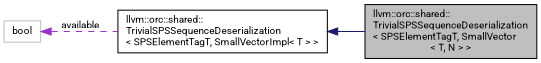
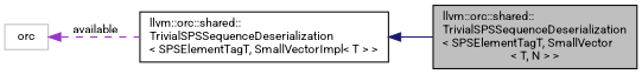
  digraph {
    rankdir=LR
    fontname=Roboto
    node [color=black fontname=Roboto fontsize=10 shape=record]
    edge [dir=back fontname=Roboto fontsize=10 labelfontname=Helvetica labelfontsize=10]
    n1 [fillcolor=grey75 fontcolor=black height=0.2 label="llvm::orc::shared::\lTrivialSPSSequenceDeserialization\l\< SPSElementTagT, SmallVector\l\< T, N \> \>" style=filled width=0.4]
    n2 [height=0.2 label="llvm::orc::shared::\lTrivialSPSSequenceDeserialization\l\< SPSElementTagT, SmallVectorImpl\< T \> \>" width=0.4]
-   n3 [color=grey75 height=0.2 label=bool width=0.4]
+   n3 [color=grey75 height=0.2 label=orc width=0.4]
    n2 -> n1 [color=midnightblue style=solid]
    n3 -> n2 [color=darkorchid3 label=" available" style=dashed]
  }
